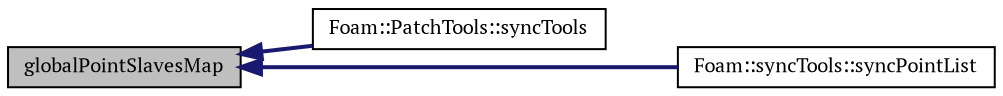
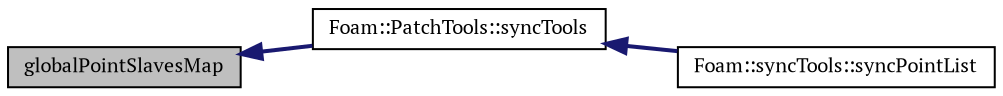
  digraph {
    fontname="PT Serif"
    rankdir=LR
    node [color=black fontname="PT Serif" fontsize=10 shape=record]
    edge [color=midnightblue dir=back fontname="PT Serif" fontsize=10 labelfontname=Helvetica labelfontsize=10 style=bold]
    n1 [fillcolor=grey75 fontcolor=black height=0.2 label=globalPointSlavesMap style=filled width=0.4]
    n2 [height=0.2 label="Foam::PatchTools::syncTools" width=0.4]
    n3 [height=0.2 label="Foam::syncTools::syncPointList" width=0.4]
    n1 -> n2
-   n1 -> n3
+   n2 -> n3
  }
